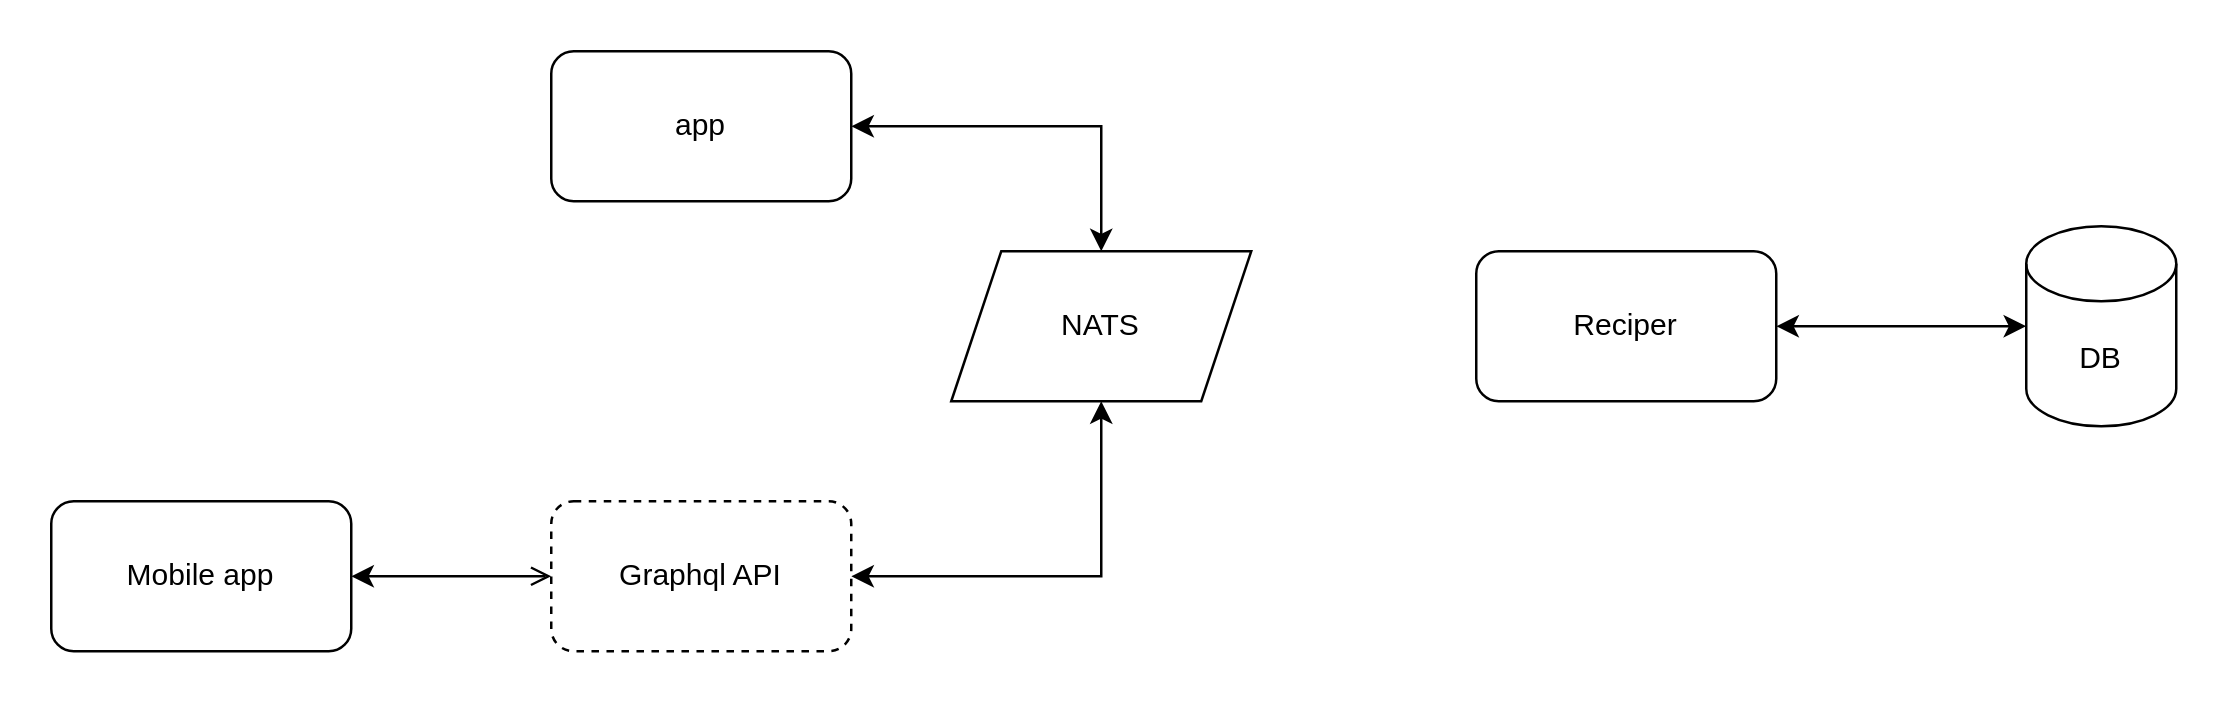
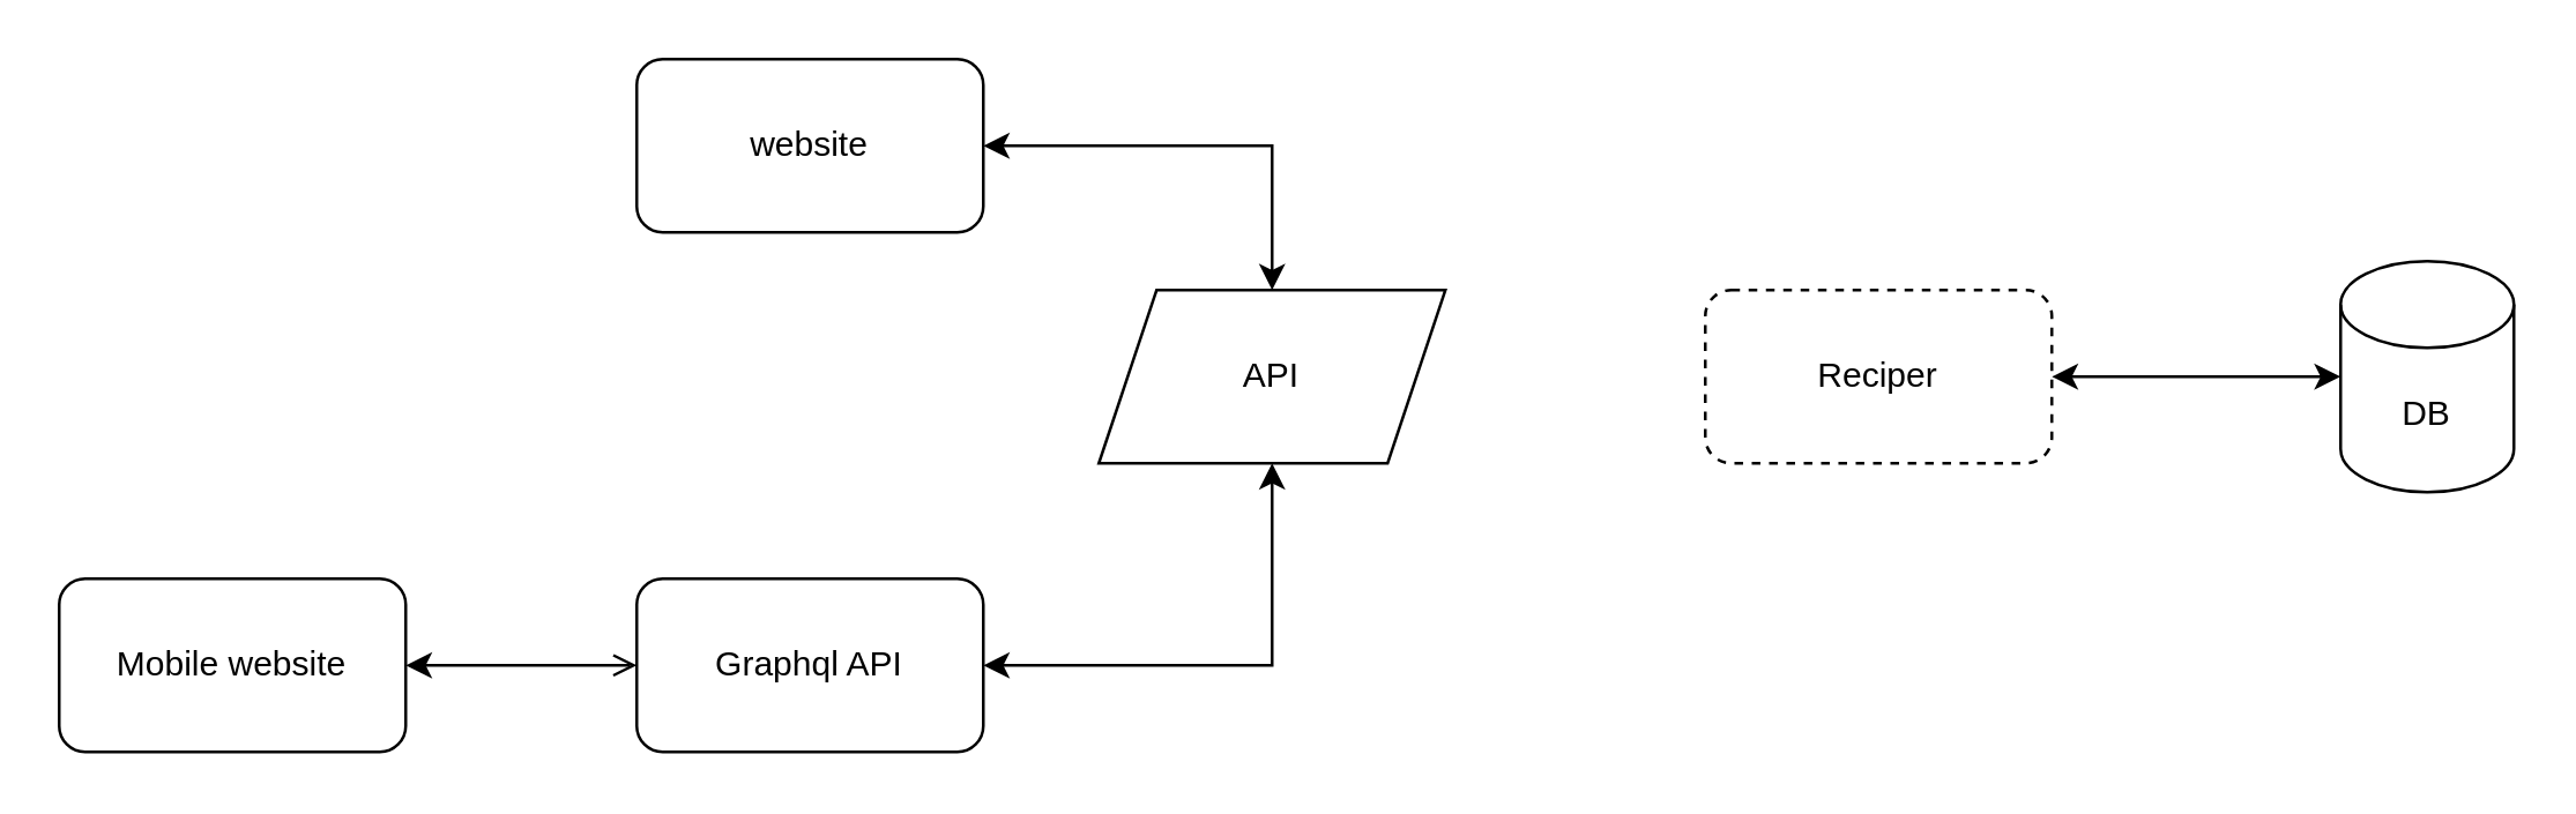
  <mxCell id="0" />
  <mxCell id="1" parent="0" />
  <mxCell id="2" style="edgeStyle=orthogonalEdgeStyle;rounded=0;orthogonalLoop=1;jettySize=auto;html=1;exitX=1;exitY=0.5;exitDx=0;exitDy=0;startArrow=classic;startFill=1;endArrow=classic;endFill=1;" edge="1" parent="1" source="3" target="11"><mxGeometry relative="1" as="geometry" /></mxCell>
- <mxCell id="3" value="Reciper" style="rounded=1;whiteSpace=wrap;html=1;" vertex="1" parent="1"><mxGeometry x="590" y="100" width="120" height="60" as="geometry" /></mxCell>
+ <mxCell id="3" value="Reciper" style="rounded=1;whiteSpace=wrap;html=1;dashed=1;" vertex="1" parent="1"><mxGeometry x="590" y="100" width="120" height="60" as="geometry" /></mxCell>
  <mxCell id="4" style="edgeStyle=orthogonalEdgeStyle;rounded=0;orthogonalLoop=1;jettySize=auto;html=1;exitX=1;exitY=0.5;exitDx=0;exitDy=0;startArrow=classic;startFill=1;endArrow=classic;endFill=1;" edge="1" parent="1" source="5" target="6"><mxGeometry relative="1" as="geometry" /></mxCell>
- <mxCell id="5" value="app" style="rounded=1;whiteSpace=wrap;html=1;" vertex="1" parent="1"><mxGeometry x="220" y="20" width="120" height="60" as="geometry" /></mxCell>
- <mxCell id="6" value="NATS" style="shape=parallelogram;perimeter=parallelogramPerimeter;whiteSpace=wrap;html=1;fixedSize=1;" vertex="1" parent="1"><mxGeometry x="380" y="100" width="120" height="60" as="geometry" /></mxCell>
+ <mxCell id="5" value="website" style="rounded=1;whiteSpace=wrap;html=1;" vertex="1" parent="1"><mxGeometry x="220" y="20" width="120" height="60" as="geometry" /></mxCell>
+ <mxCell id="6" value="API" style="shape=parallelogram;perimeter=parallelogramPerimeter;whiteSpace=wrap;html=1;fixedSize=1;" vertex="1" parent="1"><mxGeometry x="380" y="100" width="120" height="60" as="geometry" /></mxCell>
  <mxCell id="7" style="edgeStyle=orthogonalEdgeStyle;rounded=0;orthogonalLoop=1;jettySize=auto;html=1;exitX=1;exitY=0.5;exitDx=0;exitDy=0;entryX=0;entryY=0.5;entryDx=0;entryDy=0;startArrow=classic;startFill=1;endArrow=open;endFill=1;" edge="1" parent="1" source="8" target="10"><mxGeometry relative="1" as="geometry" /></mxCell>
- <mxCell id="8" value="Mobile app" style="rounded=1;whiteSpace=wrap;html=1;" vertex="1" parent="1"><mxGeometry x="20" y="200" width="120" height="60" as="geometry" /></mxCell>
+ <mxCell id="8" value="Mobile website" style="rounded=1;whiteSpace=wrap;html=1;" vertex="1" parent="1"><mxGeometry x="20" y="200" width="120" height="60" as="geometry" /></mxCell>
  <mxCell id="9" style="edgeStyle=orthogonalEdgeStyle;rounded=0;orthogonalLoop=1;jettySize=auto;html=1;exitX=1;exitY=0.5;exitDx=0;exitDy=0;entryX=0.5;entryY=1;entryDx=0;entryDy=0;startArrow=classic;startFill=1;endArrow=classic;endFill=1;" edge="1" parent="1" source="10" target="6"><mxGeometry relative="1" as="geometry" /></mxCell>
- <mxCell id="10" value="Graphql API" style="rounded=1;whiteSpace=wrap;html=1;dashed=1;" vertex="1" parent="1"><mxGeometry x="220" y="200" width="120" height="60" as="geometry" /></mxCell>
+ <mxCell id="10" value="Graphql API" style="rounded=1;whiteSpace=wrap;html=1;" vertex="1" parent="1"><mxGeometry x="220" y="200" width="120" height="60" as="geometry" /></mxCell>
  <mxCell id="11" value="DB" style="shape=cylinder3;whiteSpace=wrap;html=1;boundedLbl=1;backgroundOutline=1;size=15;" vertex="1" parent="1"><mxGeometry x="810" y="90" width="60" height="80" as="geometry" /></mxCell>
